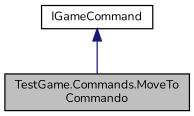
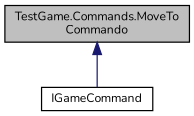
  digraph {
    fontname=Nunito
    node [color=black fontname=Nunito fontsize=10 shape=record]
    n1 [fillcolor=grey75 fontcolor=black height=0.2 label="TestGame.Commands.MoveTo\lCommando" style=filled width=0.4]
    n2 [height=0.2 label=IGameCommand width=0.4]
-   n2 -> n1 [color=midnightblue dir=back fontname=Nunito fontsize=10 labelfontname=Helvetica labelfontsize=10 style=solid]
+   n1 -> n2 [color=midnightblue dir=back fontname=Nunito fontsize=10 labelfontname=Helvetica labelfontsize=10 style=solid]
  }
